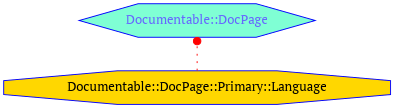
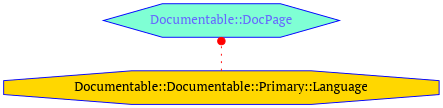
  digraph {
    rankdir=BT
    splines=polyline
    fontname="PT Serif"
    node [color=blue fontname="PT Serif" style=filled]
-   "Documentable::DocPage::Primary::Language" [fontcolor="#000000" fillcolor=gold shape=octagon]
+   "Documentable::DocPage::Primary::Language" [fontcolor="#000000" fillcolor=gold shape=octagon label="Documentable::Documentable::Primary::Language"]
    "Documentable::DocPage" [fontcolor="#6666FF" fillcolor=aquamarine shape=hexagon]
    "Documentable::DocPage::Primary::Language" -> "Documentable::DocPage" [color=red style=dotted arrowhead=dot fontname="PT Serif"]
  }
